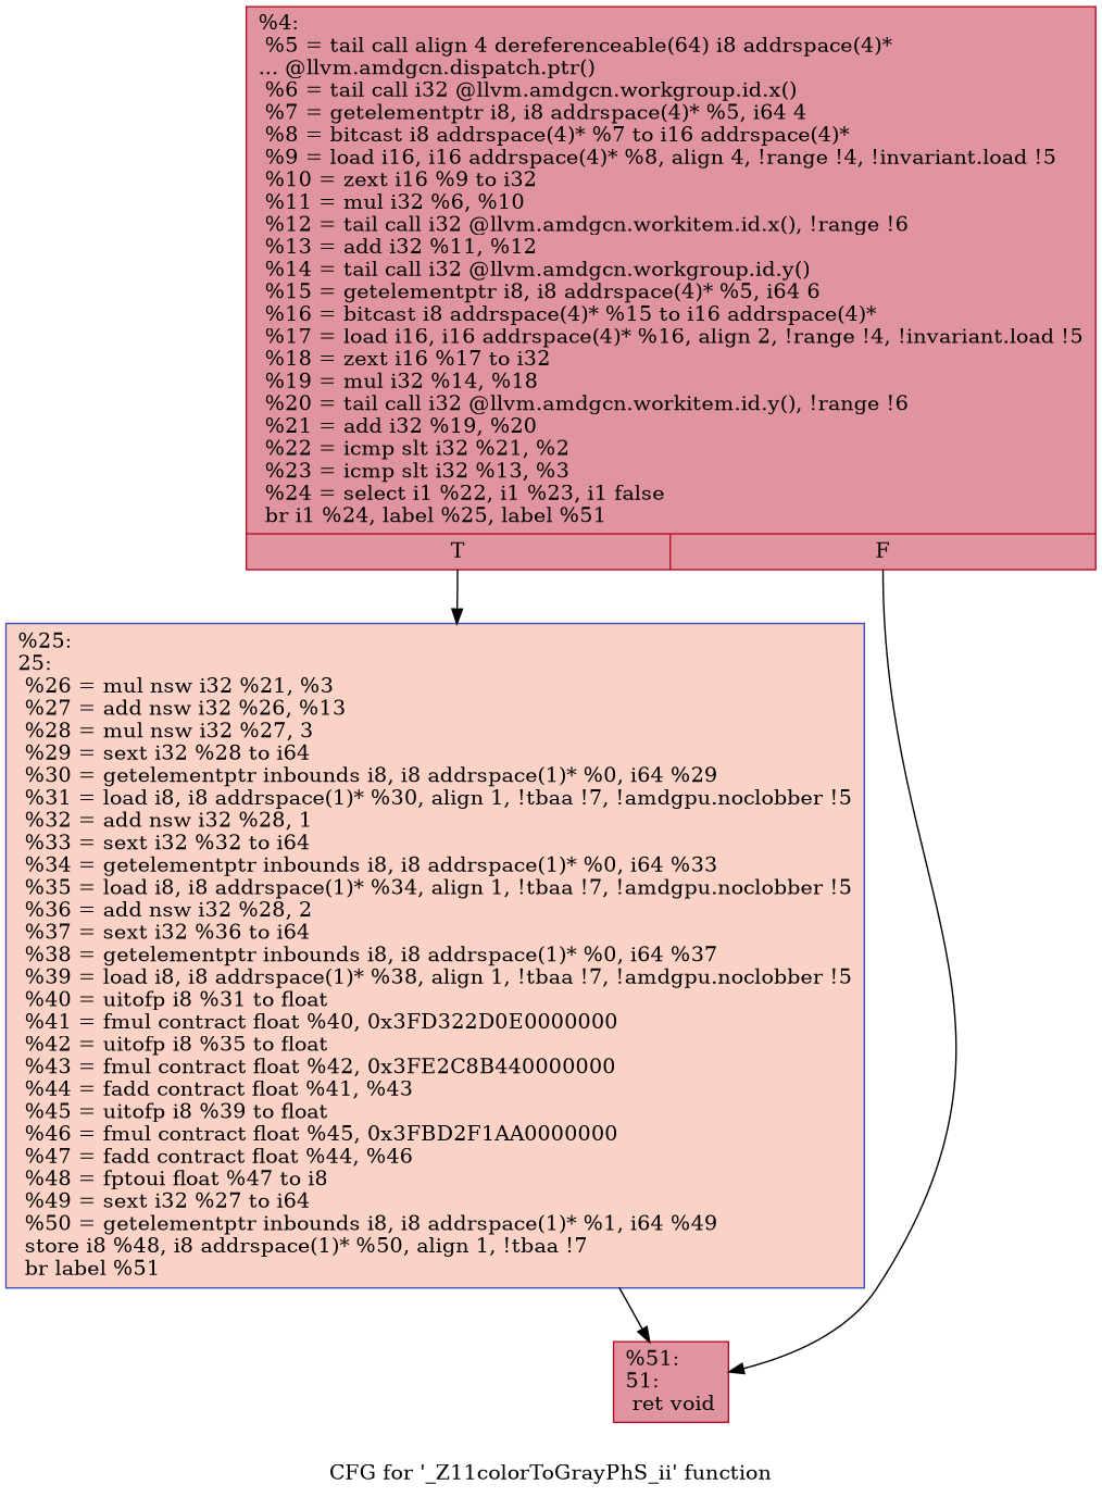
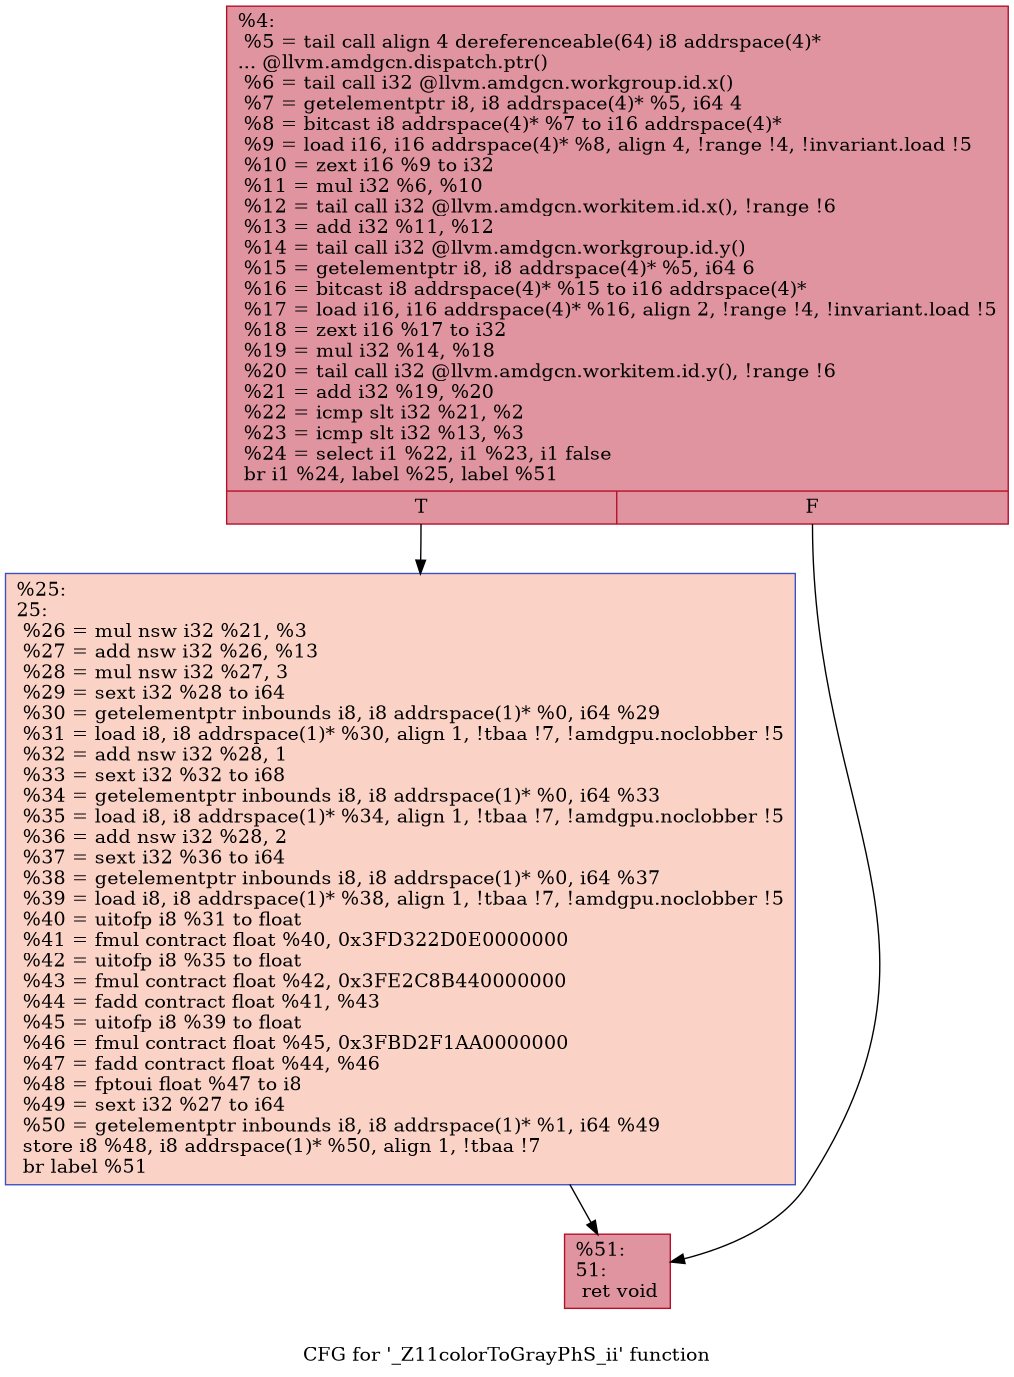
  digraph {
    label="CFG for '_Z11colorToGrayPhS_ii' function"
    node [color="#b70d28ff" fillcolor="#b70d2870" shape=record style=filled]
    n1 [label="{%4:\l  %5 = tail call align 4 dereferenceable(64) i8 addrspace(4)*\l... @llvm.amdgcn.dispatch.ptr()\l  %6 = tail call i32 @llvm.amdgcn.workgroup.id.x()\l  %7 = getelementptr i8, i8 addrspace(4)* %5, i64 4\l  %8 = bitcast i8 addrspace(4)* %7 to i16 addrspace(4)*\l  %9 = load i16, i16 addrspace(4)* %8, align 4, !range !4, !invariant.load !5\l  %10 = zext i16 %9 to i32\l  %11 = mul i32 %6, %10\l  %12 = tail call i32 @llvm.amdgcn.workitem.id.x(), !range !6\l  %13 = add i32 %11, %12\l  %14 = tail call i32 @llvm.amdgcn.workgroup.id.y()\l  %15 = getelementptr i8, i8 addrspace(4)* %5, i64 6\l  %16 = bitcast i8 addrspace(4)* %15 to i16 addrspace(4)*\l  %17 = load i16, i16 addrspace(4)* %16, align 2, !range !4, !invariant.load !5\l  %18 = zext i16 %17 to i32\l  %19 = mul i32 %14, %18\l  %20 = tail call i32 @llvm.amdgcn.workitem.id.y(), !range !6\l  %21 = add i32 %19, %20\l  %22 = icmp slt i32 %21, %2\l  %23 = icmp slt i32 %13, %3\l  %24 = select i1 %22, i1 %23, i1 false\l  br i1 %24, label %25, label %51\l|{<s0>T|<s1>F}}"]
-   n2 [color="#3d50c3ff" fillcolor="#f59c7d70" label="{%25:\l25:                                               \l  %26 = mul nsw i32 %21, %3\l  %27 = add nsw i32 %26, %13\l  %28 = mul nsw i32 %27, 3\l  %29 = sext i32 %28 to i64\l  %30 = getelementptr inbounds i8, i8 addrspace(1)* %0, i64 %29\l  %31 = load i8, i8 addrspace(1)* %30, align 1, !tbaa !7, !amdgpu.noclobber !5\l  %32 = add nsw i32 %28, 1\l  %33 = sext i32 %32 to i64\l  %34 = getelementptr inbounds i8, i8 addrspace(1)* %0, i64 %33\l  %35 = load i8, i8 addrspace(1)* %34, align 1, !tbaa !7, !amdgpu.noclobber !5\l  %36 = add nsw i32 %28, 2\l  %37 = sext i32 %36 to i64\l  %38 = getelementptr inbounds i8, i8 addrspace(1)* %0, i64 %37\l  %39 = load i8, i8 addrspace(1)* %38, align 1, !tbaa !7, !amdgpu.noclobber !5\l  %40 = uitofp i8 %31 to float\l  %41 = fmul contract float %40, 0x3FD322D0E0000000\l  %42 = uitofp i8 %35 to float\l  %43 = fmul contract float %42, 0x3FE2C8B440000000\l  %44 = fadd contract float %41, %43\l  %45 = uitofp i8 %39 to float\l  %46 = fmul contract float %45, 0x3FBD2F1AA0000000\l  %47 = fadd contract float %44, %46\l  %48 = fptoui float %47 to i8\l  %49 = sext i32 %27 to i64\l  %50 = getelementptr inbounds i8, i8 addrspace(1)* %1, i64 %49\l  store i8 %48, i8 addrspace(1)* %50, align 1, !tbaa !7\l  br label %51\l}"]
+   n2 [color="#3d50c3ff" fillcolor="#f59c7d70" label="{%25:\l25:                                               \l  %26 = mul nsw i32 %21, %3\l  %27 = add nsw i32 %26, %13\l  %28 = mul nsw i32 %27, 3\l  %29 = sext i32 %28 to i64\l  %30 = getelementptr inbounds i8, i8 addrspace(1)* %0, i64 %29\l  %31 = load i8, i8 addrspace(1)* %30, align 1, !tbaa !7, !amdgpu.noclobber !5\l  %32 = add nsw i32 %28, 1\l  %33 = sext i32 %32 to i68\l  %34 = getelementptr inbounds i8, i8 addrspace(1)* %0, i64 %33\l  %35 = load i8, i8 addrspace(1)* %34, align 1, !tbaa !7, !amdgpu.noclobber !5\l  %36 = add nsw i32 %28, 2\l  %37 = sext i32 %36 to i64\l  %38 = getelementptr inbounds i8, i8 addrspace(1)* %0, i64 %37\l  %39 = load i8, i8 addrspace(1)* %38, align 1, !tbaa !7, !amdgpu.noclobber !5\l  %40 = uitofp i8 %31 to float\l  %41 = fmul contract float %40, 0x3FD322D0E0000000\l  %42 = uitofp i8 %35 to float\l  %43 = fmul contract float %42, 0x3FE2C8B440000000\l  %44 = fadd contract float %41, %43\l  %45 = uitofp i8 %39 to float\l  %46 = fmul contract float %45, 0x3FBD2F1AA0000000\l  %47 = fadd contract float %44, %46\l  %48 = fptoui float %47 to i8\l  %49 = sext i32 %27 to i64\l  %50 = getelementptr inbounds i8, i8 addrspace(1)* %1, i64 %49\l  store i8 %48, i8 addrspace(1)* %50, align 1, !tbaa !7\l  br label %51\l}"]
    n3 [label="{%51:\l51:                                               \l  ret void\l}"]
    n1 -> n2 [tailport=s0]
    n1 -> n3 [tailport=s1]
    n2 -> n3
  }
